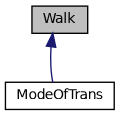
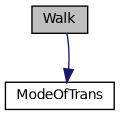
  digraph {
    node [color=black fontname=Helvetica fontsize=10 shape=record style=filled]
    n1 [fillcolor=grey75 fontcolor=black height=0.2 label=Walk width=0.4]
    n2 [fillcolor=white height=0.2 label=ModeOfTrans width=0.4]
-   n1 -> n2 [color=midnightblue dir=back fontname=Helvetica fontsize=10 labelfontname=Helvetica labelfontsize=10 style=solid]
+   n2 -> n1 [color=midnightblue dir=back fontname=Helvetica fontsize=10 labelfontname=Helvetica labelfontsize=10 style=solid]
  }
